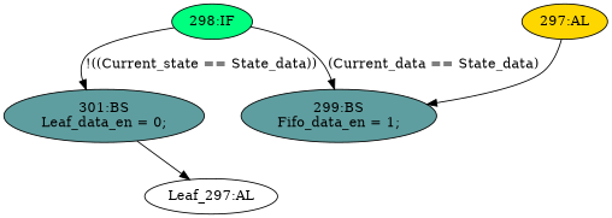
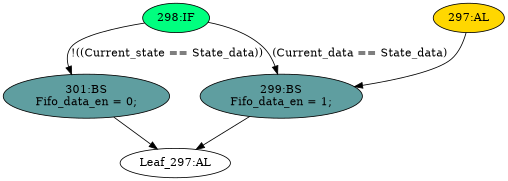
  strict digraph {
    node [fillcolor=cadetblue statements="[]" style=filled typ=BlockingSubstitution]
    edge [cond="[]" lineno=None]
    n1 [ast="<pyverilog.vparser.ast.BlockingSubstitution object at 0x7fbb4740e210>" label="299:BS\nFifo_data_en = 1;" statements="[<pyverilog.vparser.ast.BlockingSubstitution object at 0x7fbb4740e210>]"]
    n2 [def_var="['Fifo_data_en']" label="Leaf_297:AL" fillcolor="" statements="" style="" typ=""]
    n3 [ast="<pyverilog.vparser.ast.IfStatement object at 0x7fbb47408f10>" fillcolor=springgreen label="298:IF" typ=IfStatement]
-   n4 [ast="<pyverilog.vparser.ast.BlockingSubstitution object at 0x7fbb474080d0>" label="301:BS\nLeaf_data_en = 0;" statements="[<pyverilog.vparser.ast.BlockingSubstitution object at 0x7fbb474080d0>]"]
+   n4 [ast="<pyverilog.vparser.ast.BlockingSubstitution object at 0x7fbb474080d0>" label="301:BS\nFifo_data_en = 0;" statements="[<pyverilog.vparser.ast.BlockingSubstitution object at 0x7fbb474080d0>]"]
    n5 [ast="<pyverilog.vparser.ast.Always object at 0x7fbb4740e4d0>" clk_sens=False fillcolor=gold label="297:AL" sens="['Current_state']" typ=Always use_var="['State_data', 'Current_state']"]
+   n1 -> n2
    n3 -> n1 [cond="['Current_state', 'State_data']" label="(Current_data == State_data)" lineno=298]
    n3 -> n4 [cond="['Current_state', 'State_data']" label="!((Current_state == State_data))" lineno=298]
    n4 -> n2
    n5 -> n1
  }
